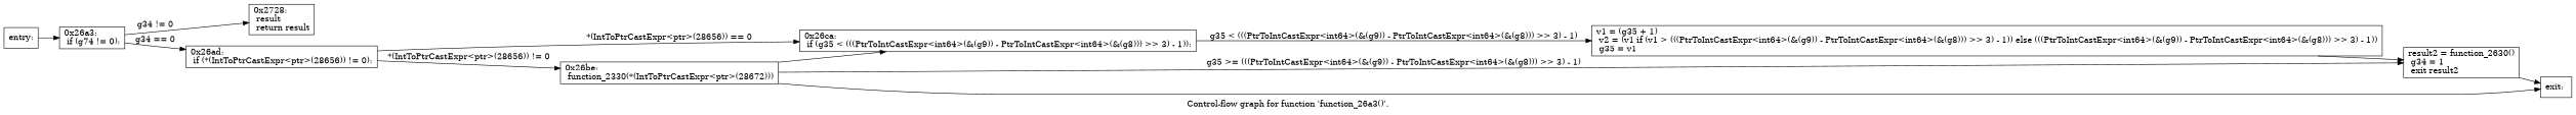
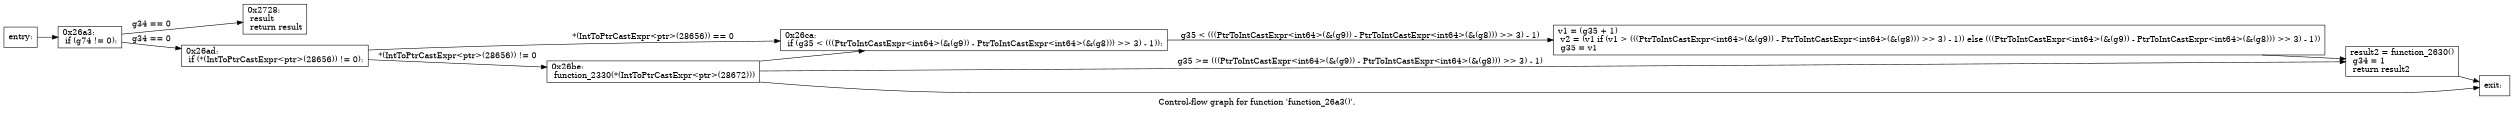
  digraph {
    label="Control-flow graph for function 'function_26a3()'."
    rankdir=LR
    node [shape=record]
    n1 [label="{entry:\l}"]
    n2 [label="{0x26a3:\l  if (g74 != 0):\l}"]
    n3 [label="{0x2728:\l  result\l  return result\l}"]
    n4 [label="{0x26ad:\l  if (*(IntToPtrCastExpr\<ptr\>(28656)) != 0):\l}"]
    n5 [label="{0x26be:\l  function_2330(*(IntToPtrCastExpr\<ptr\>(28672)))\l}"]
    n6 [label="{0x26ca:\l  if (g35 \< (((PtrToIntCastExpr\<int64\>(&(g9)) - PtrToIntCastExpr\<int64\>(&(g8))) \>\> 3) - 1)):\l}"]
    n7 [label="{exit:\l}"]
-   n8 [label="{  result2 = function_2630()\l  g34 = 1\l  exit result2\l}"]
+   n8 [label="{  result2 = function_2630()\l  g34 = 1\l  return result2\l}"]
    n9 [label="{  v1 = (g35 + 1)\l  v2 = (v1 if (v1 \> (((PtrToIntCastExpr\<int64\>(&(g9)) - PtrToIntCastExpr\<int64\>(&(g8))) \>\> 3) - 1)) else (((PtrToIntCastExpr\<int64\>(&(g9)) - PtrToIntCastExpr\<int64\>(&(g8))) \>\> 3) - 1))\l  g35 = v1\l}"]
    n1 -> n2
-   n2 -> n3 [label="g34 != 0"]
+   n2 -> n3 [label="g34 == 0"]
    n2 -> n4 [label="g34 == 0"]
    n4 -> n5 [label="*(IntToPtrCastExpr\<ptr\>(28656)) != 0"]
    n4 -> n6 [label="*(IntToPtrCastExpr\<ptr\>(28656)) == 0"]
    n5 -> n6
    n5 -> n7
    n5 -> n8 [label="g35 \>= (((PtrToIntCastExpr\<int64\>(&(g9)) - PtrToIntCastExpr\<int64\>(&(g8))) \>\> 3) - 1)"]
    n6 -> n9 [label="g35 \< (((PtrToIntCastExpr\<int64\>(&(g9)) - PtrToIntCastExpr\<int64\>(&(g8))) \>\> 3) - 1)"]
    n8 -> n7
    n9 -> n8
  }
